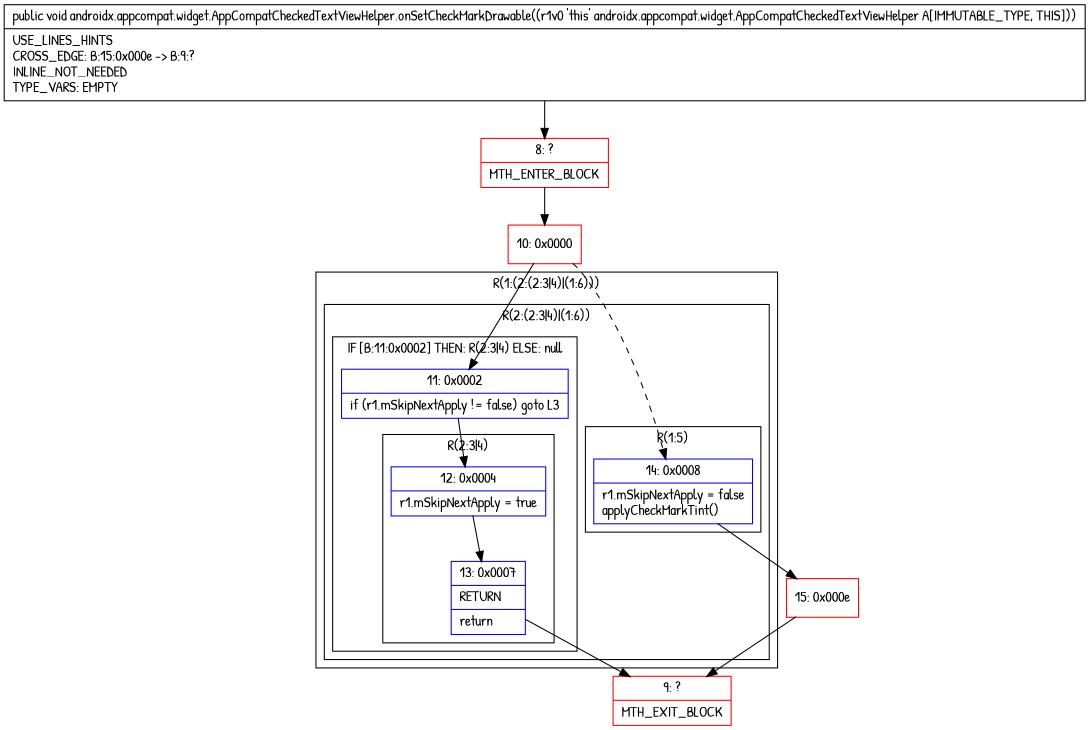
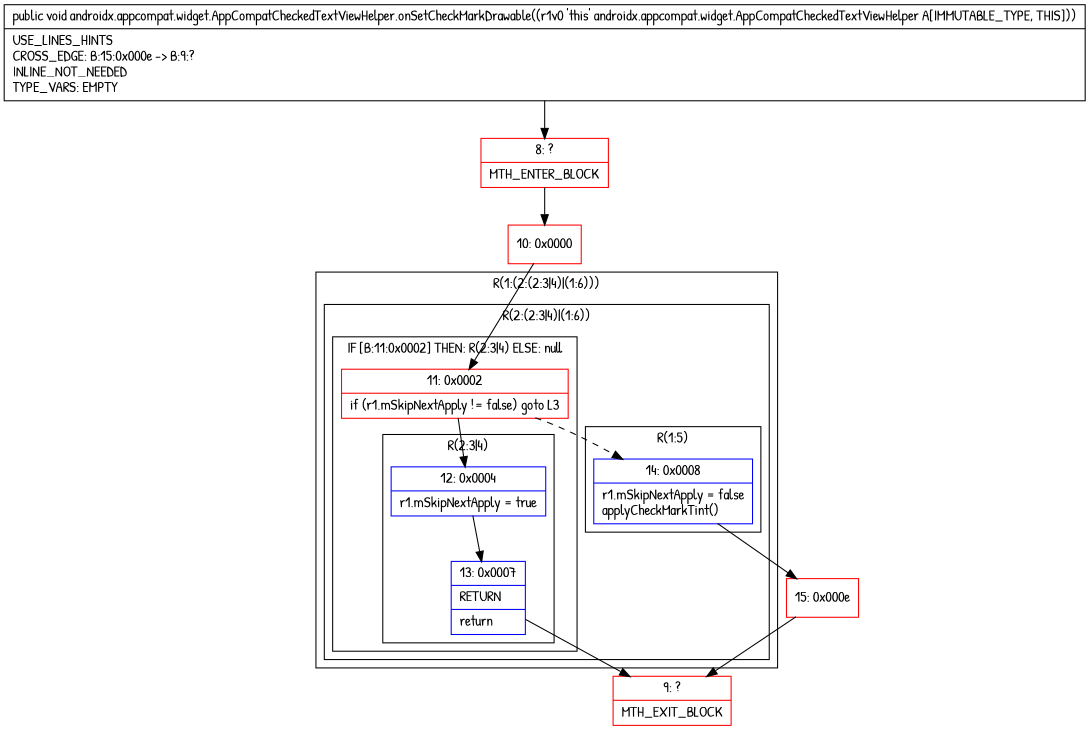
  digraph {
    fontname="Patrick Hand"
    node [color=blue fontname="Patrick Hand" shape=record]
    edge [fontname="Patrick Hand"]
    n1 [label="{12\:\ 0x0004|r1.mSkipNextApply = true\l}"]
    n2 [label="{13\:\ 0x0007|RETURN\l|return\l}"]
-   n3 [label="{11\:\ 0x0002|if (r1.mSkipNextApply != false) goto L3\l}"]
+   n3 [color=red label="{11\:\ 0x0002|if (r1.mSkipNextApply != false) goto L3\l}"]
    n4 [label="{14\:\ 0x0008|r1.mSkipNextApply = false\lapplyCheckMarkTint()\l}"]
    n5 [color=red label="{9\:\ ?|MTH_EXIT_BLOCK\l}"]
    n6 [color=red label="{15\:\ 0x000e}"]
    n7 [color=red label="{8\:\ ?|MTH_ENTER_BLOCK\l}"]
    n8 [color=red label="{10\:\ 0x0000}"]
    n9 [label="{public void androidx.appcompat.widget.AppCompatCheckedTextViewHelper.onSetCheckMarkDrawable((r1v0 'this' androidx.appcompat.widget.AppCompatCheckedTextViewHelper A[IMMUTABLE_TYPE, THIS]))  | USE_LINES_HINTS\lCROSS_EDGE: B:15:0x000e \-\> B:9:?\lINLINE_NOT_NEEDED\lTYPE_VARS: EMPTY\l}" color=""]
    subgraph cluster_1 {
      label="R(1:(2:(2:3|4)|(1:6)))"
      subgraph cluster_2 {
        label="R(2:(2:3|4)|(1:6))"
        subgraph cluster_3 {
          label="IF [B:11:0x0002] THEN: R(2:3|4) ELSE: null"
          n3
          subgraph cluster_4 {
            label="R(2:3|4)"
            n1
            n2
          }
        }
        subgraph cluster_5 {
          label="R(1:5)"
          n4
        }
      }
    }
    n1 -> n2
    n2 -> n5
    n3 -> n1
-   n8 -> n4 [style=dashed]
+   n3 -> n4 [style=dashed]
    n4 -> n6
    n6 -> n5
    n7 -> n8
    n8 -> n3
    n9 -> n7
  }
